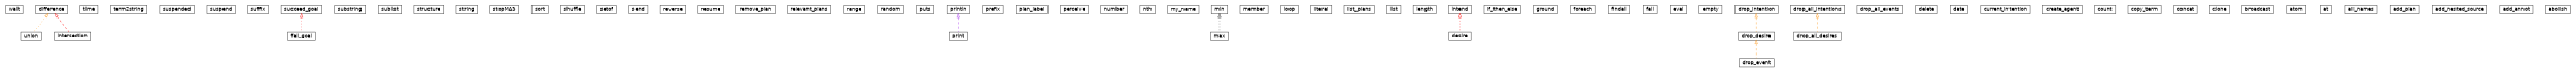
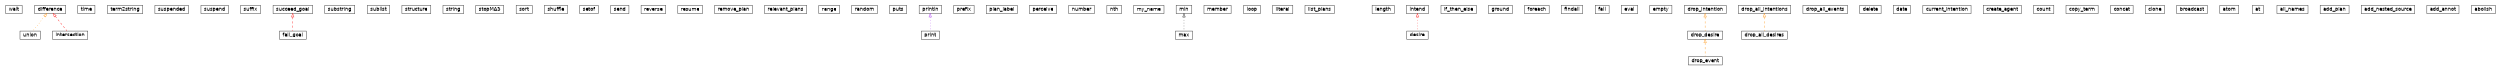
  digraph {
    nodesep=0.25
    ranksep=0.5
    node [fontcolor=black fontname=Helvetica fontsize=14.0 shape=plaintext]
    edge [arrowtail=empty color=darkorange dir=back fontname=Helvetica fontsize=10 headport=p labelfontname=Helvetica labelfontsize=10 style=dashed tailport=p]
    n1 [label=<<table title="jason.stdlib.wait" border="0" cellborder="1" cellspacing="0" cellpadding="2" port="p" href="./wait.html"> 		<tr><td><table border="0" cellspacing="0" cellpadding="1"> <tr><td align="center" balign="center"> wait </td></tr> 		</table></td></tr> 		</table>>]
    n2 [label=<<table title="jason.stdlib.union" border="0" cellborder="1" cellspacing="0" cellpadding="2" port="p" href="./union.html"> 		<tr><td><table border="0" cellspacing="0" cellpadding="1"> <tr><td align="center" balign="center"> union </td></tr> 		</table></td></tr> 		</table>>]
    n3 [label=<<table title="jason.stdlib.time" border="0" cellborder="1" cellspacing="0" cellpadding="2" port="p" href="./time.html"> 		<tr><td><table border="0" cellspacing="0" cellpadding="1"> <tr><td align="center" balign="center"> time </td></tr> 		</table></td></tr> 		</table>>]
    n4 [label=<<table title="jason.stdlib.term2string" border="0" cellborder="1" cellspacing="0" cellpadding="2" port="p" href="./term2string.html"> 		<tr><td><table border="0" cellspacing="0" cellpadding="1"> <tr><td align="center" balign="center"> term2string </td></tr> 		</table></td></tr> 		</table>>]
    n5 [label=<<table title="jason.stdlib.suspended" border="0" cellborder="1" cellspacing="0" cellpadding="2" port="p" href="./suspended.html"> 		<tr><td><table border="0" cellspacing="0" cellpadding="1"> <tr><td align="center" balign="center"> suspended </td></tr> 		</table></td></tr> 		</table>>]
    n6 [label=<<table title="jason.stdlib.suspend" border="0" cellborder="1" cellspacing="0" cellpadding="2" port="p" href="./suspend.html"> 		<tr><td><table border="0" cellspacing="0" cellpadding="1"> <tr><td align="center" balign="center"> suspend </td></tr> 		</table></td></tr> 		</table>>]
    n7 [label=<<table title="jason.stdlib.suffix" border="0" cellborder="1" cellspacing="0" cellpadding="2" port="p" href="./suffix.html"> 		<tr><td><table border="0" cellspacing="0" cellpadding="1"> <tr><td align="center" balign="center"> suffix </td></tr> 		</table></td></tr> 		</table>>]
    n8 [label=<<table title="jason.stdlib.succeed_goal" border="0" cellborder="1" cellspacing="0" cellpadding="2" port="p" href="./succeed_goal.html"> 		<tr><td><table border="0" cellspacing="0" cellpadding="1"> <tr><td align="center" balign="center"> succeed_goal </td></tr> 		</table></td></tr> 		</table>>]
    n9 [label=<<table title="jason.stdlib.fail_goal" border="0" cellborder="1" cellspacing="0" cellpadding="2" port="p" href="./fail_goal.html"> 		<tr><td><table border="0" cellspacing="0" cellpadding="1"> <tr><td align="center" balign="center"> fail_goal </td></tr> 		</table></td></tr> 		</table>>]
    n10 [label=<<table title="jason.stdlib.substring" border="0" cellborder="1" cellspacing="0" cellpadding="2" port="p" href="./substring.html"> 		<tr><td><table border="0" cellspacing="0" cellpadding="1"> <tr><td align="center" balign="center"> substring </td></tr> 		</table></td></tr> 		</table>>]
    n11 [label=<<table title="jason.stdlib.sublist" border="0" cellborder="1" cellspacing="0" cellpadding="2" port="p" href="./sublist.html"> 		<tr><td><table border="0" cellspacing="0" cellpadding="1"> <tr><td align="center" balign="center"> sublist </td></tr> 		</table></td></tr> 		</table>>]
    n12 [label=<<table title="jason.stdlib.structure" border="0" cellborder="1" cellspacing="0" cellpadding="2" port="p" href="./structure.html"> 		<tr><td><table border="0" cellspacing="0" cellpadding="1"> <tr><td align="center" balign="center"> structure </td></tr> 		</table></td></tr> 		</table>>]
    n13 [label=<<table title="jason.stdlib.string" border="0" cellborder="1" cellspacing="0" cellpadding="2" port="p" href="./string.html"> 		<tr><td><table border="0" cellspacing="0" cellpadding="1"> <tr><td align="center" balign="center"> string </td></tr> 		</table></td></tr> 		</table>>]
    n14 [label=<<table title="jason.stdlib.stopMAS" border="0" cellborder="1" cellspacing="0" cellpadding="2" port="p" href="./stopMAS.html"> 		<tr><td><table border="0" cellspacing="0" cellpadding="1"> <tr><td align="center" balign="center"> stopMAS </td></tr> 		</table></td></tr> 		</table>>]
    n15 [label=<<table title="jason.stdlib.sort" border="0" cellborder="1" cellspacing="0" cellpadding="2" port="p" href="./sort.html"> 		<tr><td><table border="0" cellspacing="0" cellpadding="1"> <tr><td align="center" balign="center"> sort </td></tr> 		</table></td></tr> 		</table>>]
    n16 [label=<<table title="jason.stdlib.shuffle" border="0" cellborder="1" cellspacing="0" cellpadding="2" port="p" href="./shuffle.html"> 		<tr><td><table border="0" cellspacing="0" cellpadding="1"> <tr><td align="center" balign="center"> shuffle </td></tr> 		</table></td></tr> 		</table>>]
    n17 [label=<<table title="jason.stdlib.setof" border="0" cellborder="1" cellspacing="0" cellpadding="2" port="p" href="./setof.html"> 		<tr><td><table border="0" cellspacing="0" cellpadding="1"> <tr><td align="center" balign="center"> setof </td></tr> 		</table></td></tr> 		</table>>]
    n18 [label=<<table title="jason.stdlib.send" border="0" cellborder="1" cellspacing="0" cellpadding="2" port="p" href="./send.html"> 		<tr><td><table border="0" cellspacing="0" cellpadding="1"> <tr><td align="center" balign="center"> send </td></tr> 		</table></td></tr> 		</table>>]
    n19 [label=<<table title="jason.stdlib.reverse" border="0" cellborder="1" cellspacing="0" cellpadding="2" port="p" href="./reverse.html"> 		<tr><td><table border="0" cellspacing="0" cellpadding="1"> <tr><td align="center" balign="center"> reverse </td></tr> 		</table></td></tr> 		</table>>]
    n20 [label=<<table title="jason.stdlib.resume" border="0" cellborder="1" cellspacing="0" cellpadding="2" port="p" href="./resume.html"> 		<tr><td><table border="0" cellspacing="0" cellpadding="1"> <tr><td align="center" balign="center"> resume </td></tr> 		</table></td></tr> 		</table>>]
    n21 [label=<<table title="jason.stdlib.remove_plan" border="0" cellborder="1" cellspacing="0" cellpadding="2" port="p" href="./remove_plan.html"> 		<tr><td><table border="0" cellspacing="0" cellpadding="1"> <tr><td align="center" balign="center"> remove_plan </td></tr> 		</table></td></tr> 		</table>>]
    n22 [label=<<table title="jason.stdlib.relevant_plans" border="0" cellborder="1" cellspacing="0" cellpadding="2" port="p" href="./relevant_plans.html"> 		<tr><td><table border="0" cellspacing="0" cellpadding="1"> <tr><td align="center" balign="center"> relevant_plans </td></tr> 		</table></td></tr> 		</table>>]
    n23 [label=<<table title="jason.stdlib.range" border="0" cellborder="1" cellspacing="0" cellpadding="2" port="p" href="./range.html"> 		<tr><td><table border="0" cellspacing="0" cellpadding="1"> <tr><td align="center" balign="center"> range </td></tr> 		</table></td></tr> 		</table>>]
    n24 [label=<<table title="jason.stdlib.random" border="0" cellborder="1" cellspacing="0" cellpadding="2" port="p" href="./random.html"> 		<tr><td><table border="0" cellspacing="0" cellpadding="1"> <tr><td align="center" balign="center"> random </td></tr> 		</table></td></tr> 		</table>>]
    n25 [label=<<table title="jason.stdlib.puts" border="0" cellborder="1" cellspacing="0" cellpadding="2" port="p" href="./puts.html"> 		<tr><td><table border="0" cellspacing="0" cellpadding="1"> <tr><td align="center" balign="center"> puts </td></tr> 		</table></td></tr> 		</table>>]
    n26 [label=<<table title="jason.stdlib.println" border="0" cellborder="1" cellspacing="0" cellpadding="2" port="p" href="./println.html"> 		<tr><td><table border="0" cellspacing="0" cellpadding="1"> <tr><td align="center" balign="center"> println </td></tr> 		</table></td></tr> 		</table>>]
    n27 [label=<<table title="jason.stdlib.print" border="0" cellborder="1" cellspacing="0" cellpadding="2" port="p" href="./print.html"> 		<tr><td><table border="0" cellspacing="0" cellpadding="1"> <tr><td align="center" balign="center"> print </td></tr> 		</table></td></tr> 		</table>>]
    n28 [label=<<table title="jason.stdlib.prefix" border="0" cellborder="1" cellspacing="0" cellpadding="2" port="p" href="./prefix.html"> 		<tr><td><table border="0" cellspacing="0" cellpadding="1"> <tr><td align="center" balign="center"> prefix </td></tr> 		</table></td></tr> 		</table>>]
    n29 [label=<<table title="jason.stdlib.plan_label" border="0" cellborder="1" cellspacing="0" cellpadding="2" port="p" href="./plan_label.html"> 		<tr><td><table border="0" cellspacing="0" cellpadding="1"> <tr><td align="center" balign="center"> plan_label </td></tr> 		</table></td></tr> 		</table>>]
    n30 [label=<<table title="jason.stdlib.perceive" border="0" cellborder="1" cellspacing="0" cellpadding="2" port="p" href="./perceive.html"> 		<tr><td><table border="0" cellspacing="0" cellpadding="1"> <tr><td align="center" balign="center"> perceive </td></tr> 		</table></td></tr> 		</table>>]
    n31 [label=<<table title="jason.stdlib.number" border="0" cellborder="1" cellspacing="0" cellpadding="2" port="p" href="./number.html"> 		<tr><td><table border="0" cellspacing="0" cellpadding="1"> <tr><td align="center" balign="center"> number </td></tr> 		</table></td></tr> 		</table>>]
    n32 [label=<<table title="jason.stdlib.nth" border="0" cellborder="1" cellspacing="0" cellpadding="2" port="p" href="./nth.html"> 		<tr><td><table border="0" cellspacing="0" cellpadding="1"> <tr><td align="center" balign="center"> nth </td></tr> 		</table></td></tr> 		</table>>]
    n33 [label=<<table title="jason.stdlib.my_name" border="0" cellborder="1" cellspacing="0" cellpadding="2" port="p" href="./my_name.html"> 		<tr><td><table border="0" cellspacing="0" cellpadding="1"> <tr><td align="center" balign="center"> my_name </td></tr> 		</table></td></tr> 		</table>>]
    n34 [label=<<table title="jason.stdlib.min" border="0" cellborder="1" cellspacing="0" cellpadding="2" port="p" href="./min.html"> 		<tr><td><table border="0" cellspacing="0" cellpadding="1"> <tr><td align="center" balign="center"> min </td></tr> 		</table></td></tr> 		</table>>]
    n35 [label=<<table title="jason.stdlib.max" border="0" cellborder="1" cellspacing="0" cellpadding="2" port="p" href="./max.html"> 		<tr><td><table border="0" cellspacing="0" cellpadding="1"> <tr><td align="center" balign="center"> max </td></tr> 		</table></td></tr> 		</table>>]
    n36 [label=<<table title="jason.stdlib.member" border="0" cellborder="1" cellspacing="0" cellpadding="2" port="p" href="./member.html"> 		<tr><td><table border="0" cellspacing="0" cellpadding="1"> <tr><td align="center" balign="center"> member </td></tr> 		</table></td></tr> 		</table>>]
    n37 [label=<<table title="jason.stdlib.loop" border="0" cellborder="1" cellspacing="0" cellpadding="2" port="p" href="./loop.html"> 		<tr><td><table border="0" cellspacing="0" cellpadding="1"> <tr><td align="center" balign="center"> loop </td></tr> 		</table></td></tr> 		</table>>]
    n38 [label=<<table title="jason.stdlib.literal" border="0" cellborder="1" cellspacing="0" cellpadding="2" port="p" href="./literal.html"> 		<tr><td><table border="0" cellspacing="0" cellpadding="1"> <tr><td align="center" balign="center"> literal </td></tr> 		</table></td></tr> 		</table>>]
    n39 [label=<<table title="jason.stdlib.list_plans" border="0" cellborder="1" cellspacing="0" cellpadding="2" port="p" href="./list_plans.html"> 		<tr><td><table border="0" cellspacing="0" cellpadding="1"> <tr><td align="center" balign="center"> list_plans </td></tr> 		</table></td></tr> 		</table>>]
-   n40 [label=<<table title="jason.stdlib.list" border="0" cellborder="1" cellspacing="0" cellpadding="2" port="p" href="./list.html"> 		<tr><td><table border="0" cellspacing="0" cellpadding="1"> <tr><td align="center" balign="center"> list </td></tr> 		</table></td></tr> 		</table>>]
    n41 [label=<<table title="jason.stdlib.length" border="0" cellborder="1" cellspacing="0" cellpadding="2" port="p" href="./length.html"> 		<tr><td><table border="0" cellspacing="0" cellpadding="1"> <tr><td align="center" balign="center"> length </td></tr> 		</table></td></tr> 		</table>>]
    n42 [label=<<table title="jason.stdlib.intersection" border="0" cellborder="1" cellspacing="0" cellpadding="2" port="p" href="./intersection.html"> 		<tr><td><table border="0" cellspacing="0" cellpadding="1"> <tr><td align="center" balign="center"> intersection </td></tr> 		</table></td></tr> 		</table>>]
    n43 [label=<<table title="jason.stdlib.intend" border="0" cellborder="1" cellspacing="0" cellpadding="2" port="p" href="./intend.html"> 		<tr><td><table border="0" cellspacing="0" cellpadding="1"> <tr><td align="center" balign="center"> intend </td></tr> 		</table></td></tr> 		</table>>]
    n44 [label=<<table title="jason.stdlib.desire" border="0" cellborder="1" cellspacing="0" cellpadding="2" port="p" href="./desire.html"> 		<tr><td><table border="0" cellspacing="0" cellpadding="1"> <tr><td align="center" balign="center"> desire </td></tr> 		</table></td></tr> 		</table>>]
    n45 [label=<<table title="jason.stdlib.if_then_else" border="0" cellborder="1" cellspacing="0" cellpadding="2" port="p" href="./if_then_else.html"> 		<tr><td><table border="0" cellspacing="0" cellpadding="1"> <tr><td align="center" balign="center"> if_then_else </td></tr> 		</table></td></tr> 		</table>>]
    n46 [label=<<table title="jason.stdlib.ground" border="0" cellborder="1" cellspacing="0" cellpadding="2" port="p" href="./ground.html"> 		<tr><td><table border="0" cellspacing="0" cellpadding="1"> <tr><td align="center" balign="center"> ground </td></tr> 		</table></td></tr> 		</table>>]
    n47 [label=<<table title="jason.stdlib.foreach" border="0" cellborder="1" cellspacing="0" cellpadding="2" port="p" href="./foreach.html"> 		<tr><td><table border="0" cellspacing="0" cellpadding="1"> <tr><td align="center" balign="center"> foreach </td></tr> 		</table></td></tr> 		</table>>]
    n48 [label=<<table title="jason.stdlib.findall" border="0" cellborder="1" cellspacing="0" cellpadding="2" port="p" href="./findall.html"> 		<tr><td><table border="0" cellspacing="0" cellpadding="1"> <tr><td align="center" balign="center"> findall </td></tr> 		</table></td></tr> 		</table>>]
    n49 [label=<<table title="jason.stdlib.fail" border="0" cellborder="1" cellspacing="0" cellpadding="2" port="p" href="./fail.html"> 		<tr><td><table border="0" cellspacing="0" cellpadding="1"> <tr><td align="center" balign="center"> fail </td></tr> 		</table></td></tr> 		</table>>]
    n50 [label=<<table title="jason.stdlib.eval" border="0" cellborder="1" cellspacing="0" cellpadding="2" port="p" href="./eval.html"> 		<tr><td><table border="0" cellspacing="0" cellpadding="1"> <tr><td align="center" balign="center"> eval </td></tr> 		</table></td></tr> 		</table>>]
    n51 [label=<<table title="jason.stdlib.empty" border="0" cellborder="1" cellspacing="0" cellpadding="2" port="p" href="./empty.html"> 		<tr><td><table border="0" cellspacing="0" cellpadding="1"> <tr><td align="center" balign="center"> empty </td></tr> 		</table></td></tr> 		</table>>]
    n52 [label=<<table title="jason.stdlib.drop_intention" border="0" cellborder="1" cellspacing="0" cellpadding="2" port="p" href="./drop_intention.html"> 		<tr><td><table border="0" cellspacing="0" cellpadding="1"> <tr><td align="center" balign="center"> drop_intention </td></tr> 		</table></td></tr> 		</table>>]
    n53 [label=<<table title="jason.stdlib.drop_desire" border="0" cellborder="1" cellspacing="0" cellpadding="2" port="p" href="./drop_desire.html"> 		<tr><td><table border="0" cellspacing="0" cellpadding="1"> <tr><td align="center" balign="center"> drop_desire </td></tr> 		</table></td></tr> 		</table>>]
    n54 [label=<<table title="jason.stdlib.drop_event" border="0" cellborder="1" cellspacing="0" cellpadding="2" port="p" href="./drop_event.html"> 		<tr><td><table border="0" cellspacing="0" cellpadding="1"> <tr><td align="center" balign="center"> drop_event </td></tr> 		</table></td></tr> 		</table>>]
    n55 [label=<<table title="jason.stdlib.drop_all_intentions" border="0" cellborder="1" cellspacing="0" cellpadding="2" port="p" href="./drop_all_intentions.html"> 		<tr><td><table border="0" cellspacing="0" cellpadding="1"> <tr><td align="center" balign="center"> drop_all_intentions </td></tr> 		</table></td></tr> 		</table>>]
    n56 [label=<<table title="jason.stdlib.drop_all_desires" border="0" cellborder="1" cellspacing="0" cellpadding="2" port="p" href="./drop_all_desires.html"> 		<tr><td><table border="0" cellspacing="0" cellpadding="1"> <tr><td align="center" balign="center"> drop_all_desires </td></tr> 		</table></td></tr> 		</table>>]
    n57 [label=<<table title="jason.stdlib.drop_all_events" border="0" cellborder="1" cellspacing="0" cellpadding="2" port="p" href="./drop_all_events.html"> 		<tr><td><table border="0" cellspacing="0" cellpadding="1"> <tr><td align="center" balign="center"> drop_all_events </td></tr> 		</table></td></tr> 		</table>>]
    n58 [label=<<table title="jason.stdlib.difference" border="0" cellborder="1" cellspacing="0" cellpadding="2" port="p" href="./difference.html"> 		<tr><td><table border="0" cellspacing="0" cellpadding="1"> <tr><td align="center" balign="center"> difference </td></tr> 		</table></td></tr> 		</table>>]
    n59 [label=<<table title="jason.stdlib.delete" border="0" cellborder="1" cellspacing="0" cellpadding="2" port="p" href="./delete.html"> 		<tr><td><table border="0" cellspacing="0" cellpadding="1"> <tr><td align="center" balign="center"> delete </td></tr> 		</table></td></tr> 		</table>>]
    n60 [label=<<table title="jason.stdlib.date" border="0" cellborder="1" cellspacing="0" cellpadding="2" port="p" href="./date.html"> 		<tr><td><table border="0" cellspacing="0" cellpadding="1"> <tr><td align="center" balign="center"> date </td></tr> 		</table></td></tr> 		</table>>]
    n61 [label=<<table title="jason.stdlib.current_intention" border="0" cellborder="1" cellspacing="0" cellpadding="2" port="p" href="./current_intention.html"> 		<tr><td><table border="0" cellspacing="0" cellpadding="1"> <tr><td align="center" balign="center"> current_intention </td></tr> 		</table></td></tr> 		</table>>]
    n62 [label=<<table title="jason.stdlib.create_agent" border="0" cellborder="1" cellspacing="0" cellpadding="2" port="p" href="./create_agent.html"> 		<tr><td><table border="0" cellspacing="0" cellpadding="1"> <tr><td align="center" balign="center"> create_agent </td></tr> 		</table></td></tr> 		</table>>]
    n63 [label=<<table title="jason.stdlib.count" border="0" cellborder="1" cellspacing="0" cellpadding="2" port="p" href="./count.html"> 		<tr><td><table border="0" cellspacing="0" cellpadding="1"> <tr><td align="center" balign="center"> count </td></tr> 		</table></td></tr> 		</table>>]
    n64 [label=<<table title="jason.stdlib.copy_term" border="0" cellborder="1" cellspacing="0" cellpadding="2" port="p" href="./copy_term.html"> 		<tr><td><table border="0" cellspacing="0" cellpadding="1"> <tr><td align="center" balign="center"> copy_term </td></tr> 		</table></td></tr> 		</table>>]
    n65 [label=<<table title="jason.stdlib.concat" border="0" cellborder="1" cellspacing="0" cellpadding="2" port="p" href="./concat.html"> 		<tr><td><table border="0" cellspacing="0" cellpadding="1"> <tr><td align="center" balign="center"> concat </td></tr> 		</table></td></tr> 		</table>>]
    n66 [label=<<table title="jason.stdlib.clone" border="0" cellborder="1" cellspacing="0" cellpadding="2" port="p" href="./clone.html"> 		<tr><td><table border="0" cellspacing="0" cellpadding="1"> <tr><td align="center" balign="center"> clone </td></tr> 		</table></td></tr> 		</table>>]
    n67 [label=<<table title="jason.stdlib.broadcast" border="0" cellborder="1" cellspacing="0" cellpadding="2" port="p" href="./broadcast.html"> 		<tr><td><table border="0" cellspacing="0" cellpadding="1"> <tr><td align="center" balign="center"> broadcast </td></tr> 		</table></td></tr> 		</table>>]
    n68 [label=<<table title="jason.stdlib.atom" border="0" cellborder="1" cellspacing="0" cellpadding="2" port="p" href="./atom.html"> 		<tr><td><table border="0" cellspacing="0" cellpadding="1"> <tr><td align="center" balign="center"> atom </td></tr> 		</table></td></tr> 		</table>>]
    n69 [label=<<table title="jason.stdlib.at" border="0" cellborder="1" cellspacing="0" cellpadding="2" port="p" href="./at.html"> 		<tr><td><table border="0" cellspacing="0" cellpadding="1"> <tr><td align="center" balign="center"> at </td></tr> 		</table></td></tr> 		</table>>]
    n70 [label=<<table title="jason.stdlib.all_names" border="0" cellborder="1" cellspacing="0" cellpadding="2" port="p" href="./all_names.html"> 		<tr><td><table border="0" cellspacing="0" cellpadding="1"> <tr><td align="center" balign="center"> all_names </td></tr> 		</table></td></tr> 		</table>>]
    n71 [label=<<table title="jason.stdlib.add_plan" border="0" cellborder="1" cellspacing="0" cellpadding="2" port="p" href="./add_plan.html"> 		<tr><td><table border="0" cellspacing="0" cellpadding="1"> <tr><td align="center" balign="center"> add_plan </td></tr> 		</table></td></tr> 		</table>>]
    n72 [label=<<table title="jason.stdlib.add_nested_source" border="0" cellborder="1" cellspacing="0" cellpadding="2" port="p" href="./add_nested_source.html"> 		<tr><td><table border="0" cellspacing="0" cellpadding="1"> <tr><td align="center" balign="center"> add_nested_source </td></tr> 		</table></td></tr> 		</table>>]
    n73 [label=<<table title="jason.stdlib.add_annot" border="0" cellborder="1" cellspacing="0" cellpadding="2" port="p" href="./add_annot.html"> 		<tr><td><table border="0" cellspacing="0" cellpadding="1"> <tr><td align="center" balign="center"> add_annot </td></tr> 		</table></td></tr> 		</table>>]
    n74 [label=<<table title="jason.stdlib.abolish" border="0" cellborder="1" cellspacing="0" cellpadding="2" port="p" href="./abolish.html"> 		<tr><td><table border="0" cellspacing="0" cellpadding="1"> <tr><td align="center" balign="center"> abolish </td></tr> 		</table></td></tr> 		</table>>]
-   n8 -> n9 [color=red style=dotted]
-   n26 -> n27 [color=purple]
+   n8 -> n9 [color=red]
+   n26 -> n27 [color=purple style=dotted]
    n34 -> n35 [color=black style=dotted]
    n43 -> n44 [color=red style=dotted]
    n52 -> n53
    n53 -> n54
    n55 -> n56
    n58 -> n2 [style=dotted]
    n58 -> n42 [color=red]
  }
